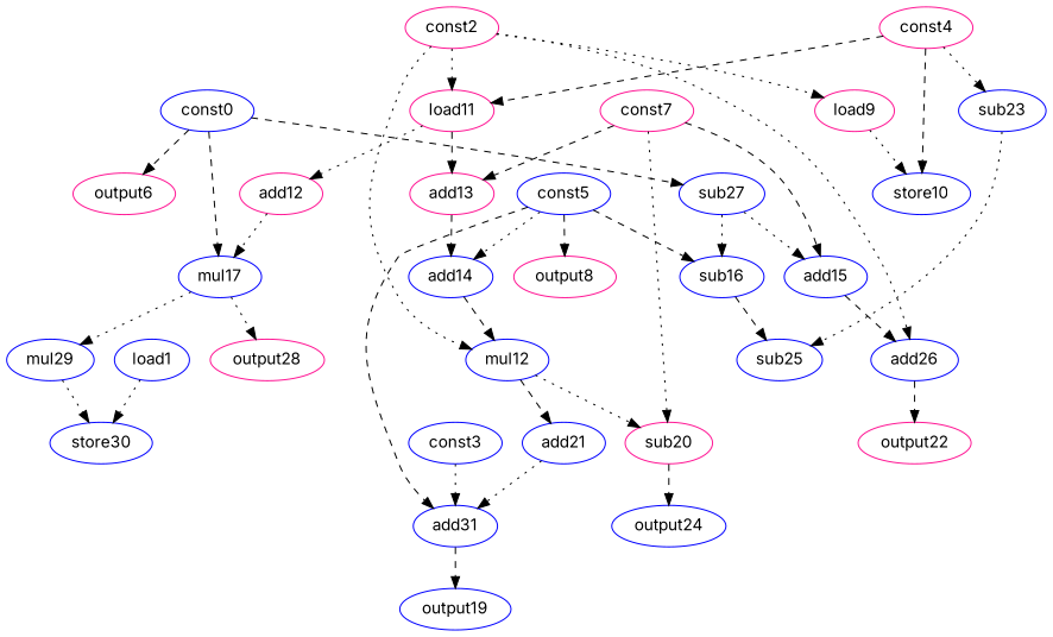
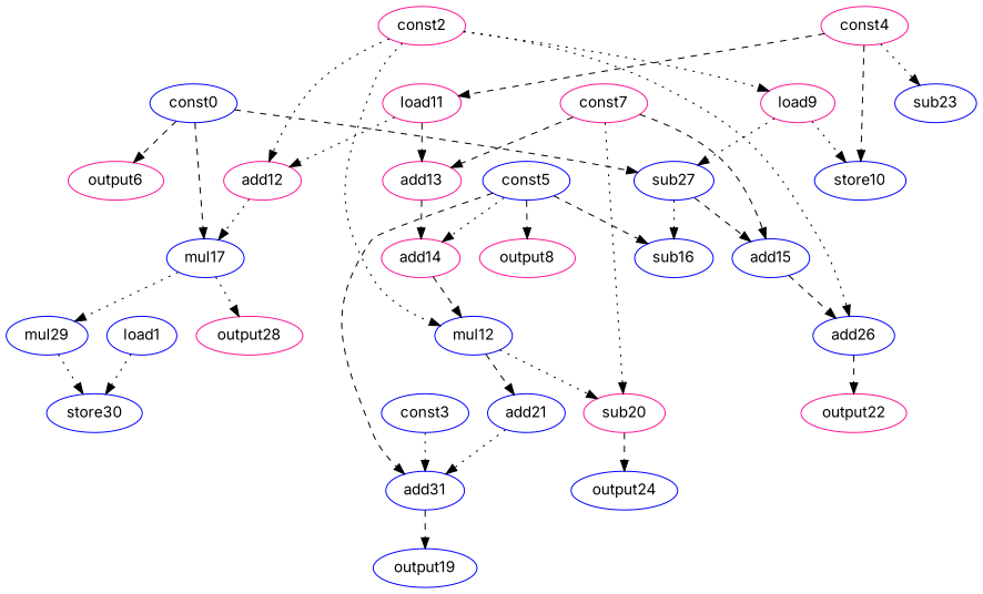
  digraph {
    fontname=Inter
    node [color=blue fontname=Inter opcode=add]
    edge [fontname=Inter operand=0 style=dotted]
    const0 [opcode=const]
    output6 [color=deeppink opcode=output]
    mul17 [opcode=mul]
    sub27 [opcode=sub]
    mul29 [opcode=mul]
    output28 [color=deeppink opcode=output]
    sub16 [opcode=sub]
    add15
    load1 [opcode=load]
    store30 [opcode=store]
    const2 [color=deeppink opcode=const]
    load9 [color=deeppink opcode=load]
    add12 [color=deeppink]
    n14 [label=mul12 opcode=mul]
    add26
    store10 [opcode=store]
    add21
    sub20 [color=deeppink opcode=sub]
    output22 [color=deeppink opcode=output]
    const3 [opcode=const]
    add31
    const4 [color=deeppink opcode=const]
    load11 [color=deeppink opcode=load]
    sub23 [opcode=sub]
    add13 [color=deeppink]
-   sub25 [opcode=sub]
    const5 [opcode=const]
    output8 [color=deeppink opcode=output]
-   add14
+   add14 [color=deeppink]
    output19 [opcode=output]
    const7 [color=deeppink opcode=const]
    output24 [opcode=output]
    const0 -> output6 [style=dashed]
    const0 -> mul17 [style=dashed]
    const0 -> sub27 [style=dashed]
    mul17 -> mul29
    mul17 -> output28
    sub27 -> sub16
-   sub27 -> add15
+   sub27 -> add15 [style=dashed]
    mul29 -> store30 [operand=1]
-   sub16 -> sub25 [style=dashed]
    add15 -> add26 [operand=1 style=dashed]
    load1 -> store30
    const2 -> load9
-   const2 -> load11
+   const2 -> add12
    const2 -> n14
    const2 -> add26
+   load9 -> sub27 [operand=1]
    load9 -> store10
    add12 -> mul17 [operand=1]
    n14 -> add21 [style=dashed]
    n14 -> sub20
    add26 -> output22 [style=dashed]
    add21 -> add31
    sub20 -> output24 [style=dashed]
    const3 -> add31 [operand=1]
    add31 -> output19 [style=dashed]
    const4 -> store10 [operand=1 style=dashed]
    const4 -> load11 [style=dashed]
    const4 -> sub23 [operand=1]
    load11 -> add12 [operand=1]
    load11 -> add13 [style=dashed]
-   sub23 -> sub25 [operand=1]
    add13 -> add14 [style=dashed]
    const5 -> sub16 [operand=1 style=dashed]
    const5 -> add31 [operand=1 style=dashed]
    const5 -> output8 [style=dashed]
    const5 -> add14 [operand=1]
    add14 -> n14 [operand=1 style=dashed]
    const7 -> add15 [operand=1 style=dashed]
    const7 -> sub20 [operand=1]
    const7 -> add13 [operand=1 style=dashed]
  }
